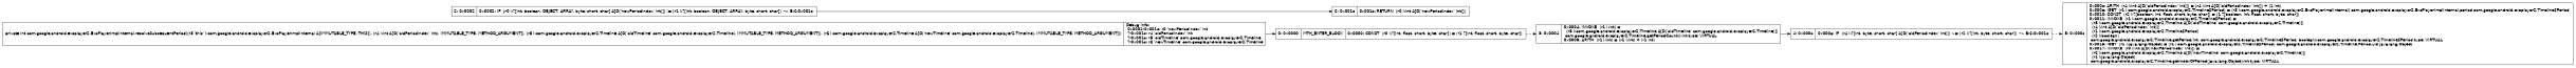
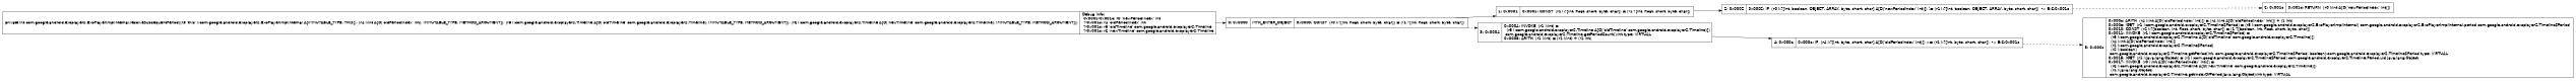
  digraph {
    fontname="DejaVu Sans"
    rankdir=LR
    node [fontname="DejaVu Sans" shape=record]
    edge [fontname="DejaVu Sans"]
-   n1 [label="{0\:\ 0x0000|MTH_ENTER_BLOCK\l|0x0000: CONST  (r0 I:?[int, float, short, byte, char]) = (\-1 ?[int, float, short, byte, char]) \l}"]
+   n1 [label="{0\:\ 0x0000|MTH_ENTER_OBJECT\l|0x0000: CONST  (r0 I:?[int, float, short, byte, char]) = (\-1 ?[int, float, short, byte, char]) \l}"]
+   n2 [label="{1\:\ 0x0001|0x0001: CONST  (r1 I:?[int, float, short, byte, char]) = (\-1 ?[int, float, short, byte, char]) \l}"]
    n3 [label="{3\:\ 0x0004|0x0004: INVOKE  (r1 I:int) = \l  (r5 I:com.google.android.exoplayer2.Timeline A[D('oldTimeline' com.google.android.exoplayer2.Timeline)])\l com.google.android.exoplayer2.Timeline.getPeriodCount():int type: VIRTUAL \l0x0008: ARITH  (r1 I:int) = (r1 I:int) + (\-1 int) \l}"]
    n4 [label="{2\:\ 0x0002|0x0002: IF  (r0 I:?[int, boolean, OBJECT, ARRAY, byte, short, char] A[D('newPeriodIndex' int)]) != (r1 I:?[int, boolean, OBJECT, ARRAY, byte, short, char])  \-\> B:6:0x001c \l}"]
    n5 [label="{6\:\ 0x001c|0x001c: RETURN  (r0 I:int A[D('newPeriodIndex' int)]) \l}"]
    n6 [label="{4\:\ 0x000a|0x000a: IF  (r4 I:?[int, byte, short, char] A[D('oldPeriodIndex' int)]) \>= (r1 I:?[int, byte, short, char])  \-\> B:6:0x001c \l}"]
    n7 [label="{5\:\ 0x000c|0x000c: ARITH  (r4 I:int A[D('oldPeriodIndex' int)]) = (r4 I:int A[D('oldPeriodIndex' int)]) + (1 int) \l0x000e: IGET  (r1 I:com.google.android.exoplayer2.Timeline$Period) = (r3 I:com.google.android.exoplayer2.ExoPlayerImplInternal) com.google.android.exoplayer2.ExoPlayerImplInternal.period com.google.android.exoplayer2.Timeline$Period \l0x0010: CONST  (r2 I:?[boolean, int, float, short, byte, char]) = (1 ?[boolean, int, float, short, byte, char]) \l0x0011: INVOKE  (r1 I:com.google.android.exoplayer2.Timeline$Period) = \l  (r5 I:com.google.android.exoplayer2.Timeline A[D('oldTimeline' com.google.android.exoplayer2.Timeline)])\l  (r4 I:int A[D('oldPeriodIndex' int)])\l  (r1 I:com.google.android.exoplayer2.Timeline$Period)\l  (r2 I:boolean)\l com.google.android.exoplayer2.Timeline.getPeriod(int, com.google.android.exoplayer2.Timeline$Period, boolean):com.google.android.exoplayer2.Timeline$Period type: VIRTUAL \l0x0015: IGET  (r1 I:java.lang.Object) = (r1 I:com.google.android.exoplayer2.Timeline$Period) com.google.android.exoplayer2.Timeline.Period.uid java.lang.Object \l0x0017: INVOKE  (r0 I:int A[D('newPeriodIndex' int)]) = \l  (r6 I:com.google.android.exoplayer2.Timeline A[D('newTimeline' com.google.android.exoplayer2.Timeline)])\l  (r1 I:java.lang.Object)\l com.google.android.exoplayer2.Timeline.getIndexOfPeriod(java.lang.Object):int type: VIRTUAL \l}"]
    n8 [label="{private int com.google.android.exoplayer2.ExoPlayerImplInternal.resolveSubsequentPeriod((r3 'this' I:com.google.android.exoplayer2.ExoPlayerImplInternal A[IMMUTABLE_TYPE, THIS]), (r4 I:int A[D('oldPeriodIndex' int), IMMUTABLE_TYPE, METHOD_ARGUMENT]), (r5 I:com.google.android.exoplayer2.Timeline A[D('oldTimeline' com.google.android.exoplayer2.Timeline), IMMUTABLE_TYPE, METHOD_ARGUMENT]), (r6 I:com.google.android.exoplayer2.Timeline A[D('newTimeline' com.google.android.exoplayer2.Timeline), IMMUTABLE_TYPE, METHOD_ARGUMENT]))  | Debug Info:\l  0x0001\-0x001c: r0 'newPeriodIndex' int\l  ?\-0x001c: r4 'oldPeriodIndex' int\l  ?\-0x001c: r5 'oldTimeline' com.google.android.exoplayer2.Timeline\l  ?\-0x001c: r6 'newTimeline' com.google.android.exoplayer2.Timeline\l}"]
+   n1 -> n2
    n1 -> n3 [style=dashed]
+   n2 -> n4
    n3 -> n6
-   n4 -> n5
+   n4 -> n5 [style=dashed]
    n6 -> n7 [style=dashed]
    n8 -> n1
  }
